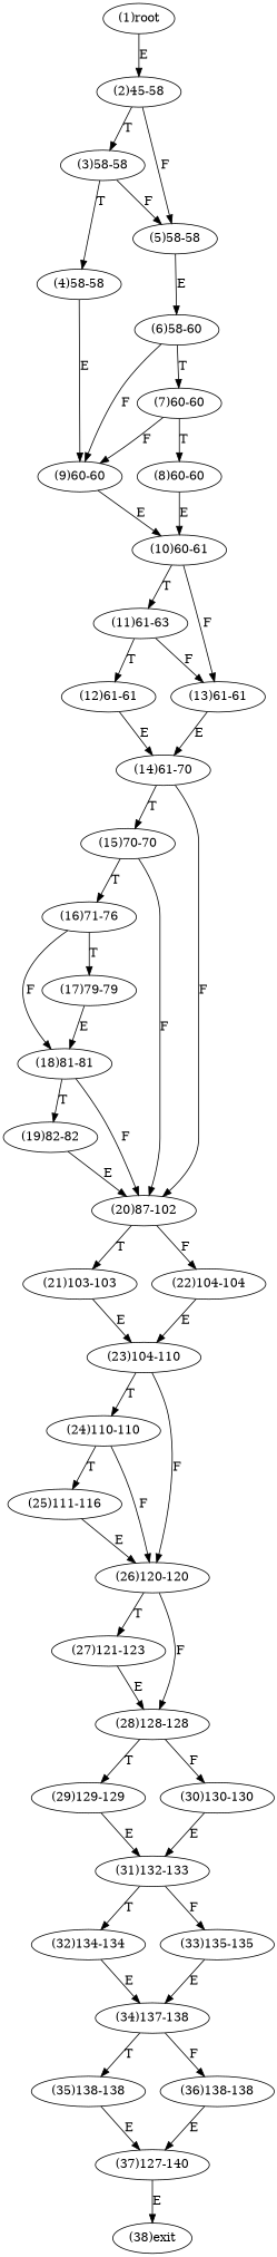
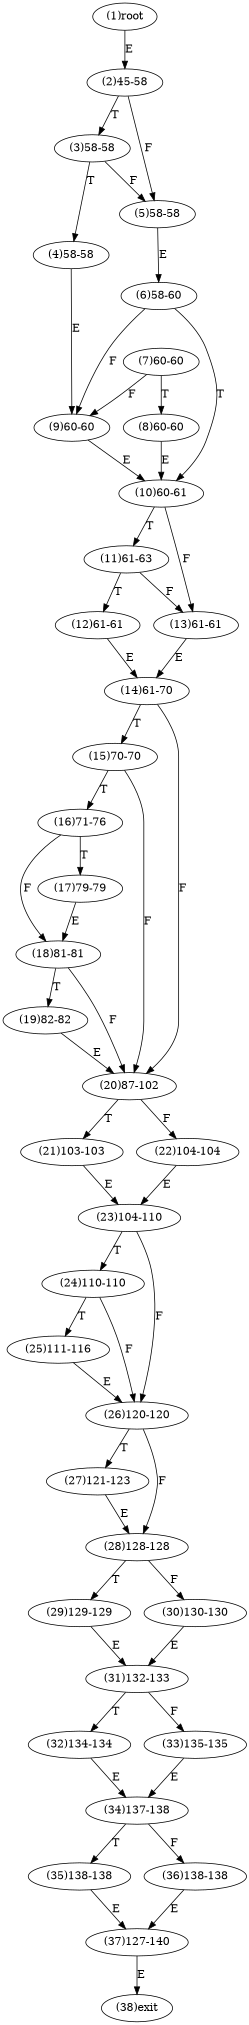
  digraph {
    n1 [label="(1)root"]
    n2 [label="(2)45-58"]
    n3 [label="(3)58-58"]
    n4 [label="(5)58-58"]
    n5 [label="(4)58-58"]
    n6 [label="(6)58-60"]
    n7 [label="(9)60-60"]
    n8 [label="(7)60-60"]
    n9 [label="(8)60-60"]
    n10 [label="(10)60-61"]
    n11 [label="(11)61-63"]
    n12 [label="(13)61-61"]
    n13 [label="(12)61-61"]
    n14 [label="(14)61-70"]
    n15 [label="(15)70-70"]
    n16 [label="(20)87-102"]
    n17 [label="(16)71-76"]
    n18 [label="(21)103-103"]
    n19 [label="(22)104-104"]
    n20 [label="(17)79-79"]
    n21 [label="(18)81-81"]
    n22 [label="(19)82-82"]
    n23 [label="(23)104-110"]
    n24 [label="(24)110-110"]
    n25 [label="(26)120-120"]
    n26 [label="(25)111-116"]
    n27 [label="(27)121-123"]
    n28 [label="(28)128-128"]
    n29 [label="(29)129-129"]
    n30 [label="(30)130-130"]
    n31 [label="(31)132-133"]
    n32 [label="(32)134-134"]
    n33 [label="(33)135-135"]
    n34 [label="(34)137-138"]
    n35 [label="(35)138-138"]
    n36 [label="(36)138-138"]
    n37 [label="(37)127-140"]
    n38 [label="(38)exit"]
    n1 -> n2 [label=E]
    n2 -> n3 [label=T]
    n2 -> n4 [label=F]
    n3 -> n4 [label=F]
    n3 -> n5 [label=T]
    n4 -> n6 [label=E]
    n5 -> n7 [label=E]
    n6 -> n7 [label=F]
-   n6 -> n8 [label=T]
+   n6 -> n10 [label=T]
    n7 -> n10 [label=E]
    n8 -> n7 [label=F]
    n8 -> n9 [label=T]
    n9 -> n10 [label=E]
    n10 -> n11 [label=T]
    n10 -> n12 [label=F]
    n11 -> n12 [label=F]
    n11 -> n13 [label=T]
    n12 -> n14 [label=E]
    n13 -> n14 [label=E]
    n14 -> n15 [label=T]
    n14 -> n16 [label=F]
    n15 -> n16 [label=F]
    n15 -> n17 [label=T]
    n16 -> n18 [label=T]
    n16 -> n19 [label=F]
    n17 -> n20 [label=T]
    n17 -> n21 [label=F]
    n18 -> n23 [label=E]
    n19 -> n23 [label=E]
    n20 -> n21 [label=E]
    n21 -> n16 [label=F]
    n21 -> n22 [label=T]
    n22 -> n16 [label=E]
    n23 -> n24 [label=T]
    n23 -> n25 [label=F]
    n24 -> n25 [label=F]
    n24 -> n26 [label=T]
    n25 -> n27 [label=T]
    n25 -> n28 [label=F]
    n26 -> n25 [label=E]
    n27 -> n28 [label=E]
    n28 -> n29 [label=T]
    n28 -> n30 [label=F]
    n29 -> n31 [label=E]
    n30 -> n31 [label=E]
    n31 -> n32 [label=T]
    n31 -> n33 [label=F]
    n32 -> n34 [label=E]
    n33 -> n34 [label=E]
    n34 -> n35 [label=T]
    n34 -> n36 [label=F]
    n35 -> n37 [label=E]
    n36 -> n37 [label=E]
    n37 -> n38 [label=E]
  }
